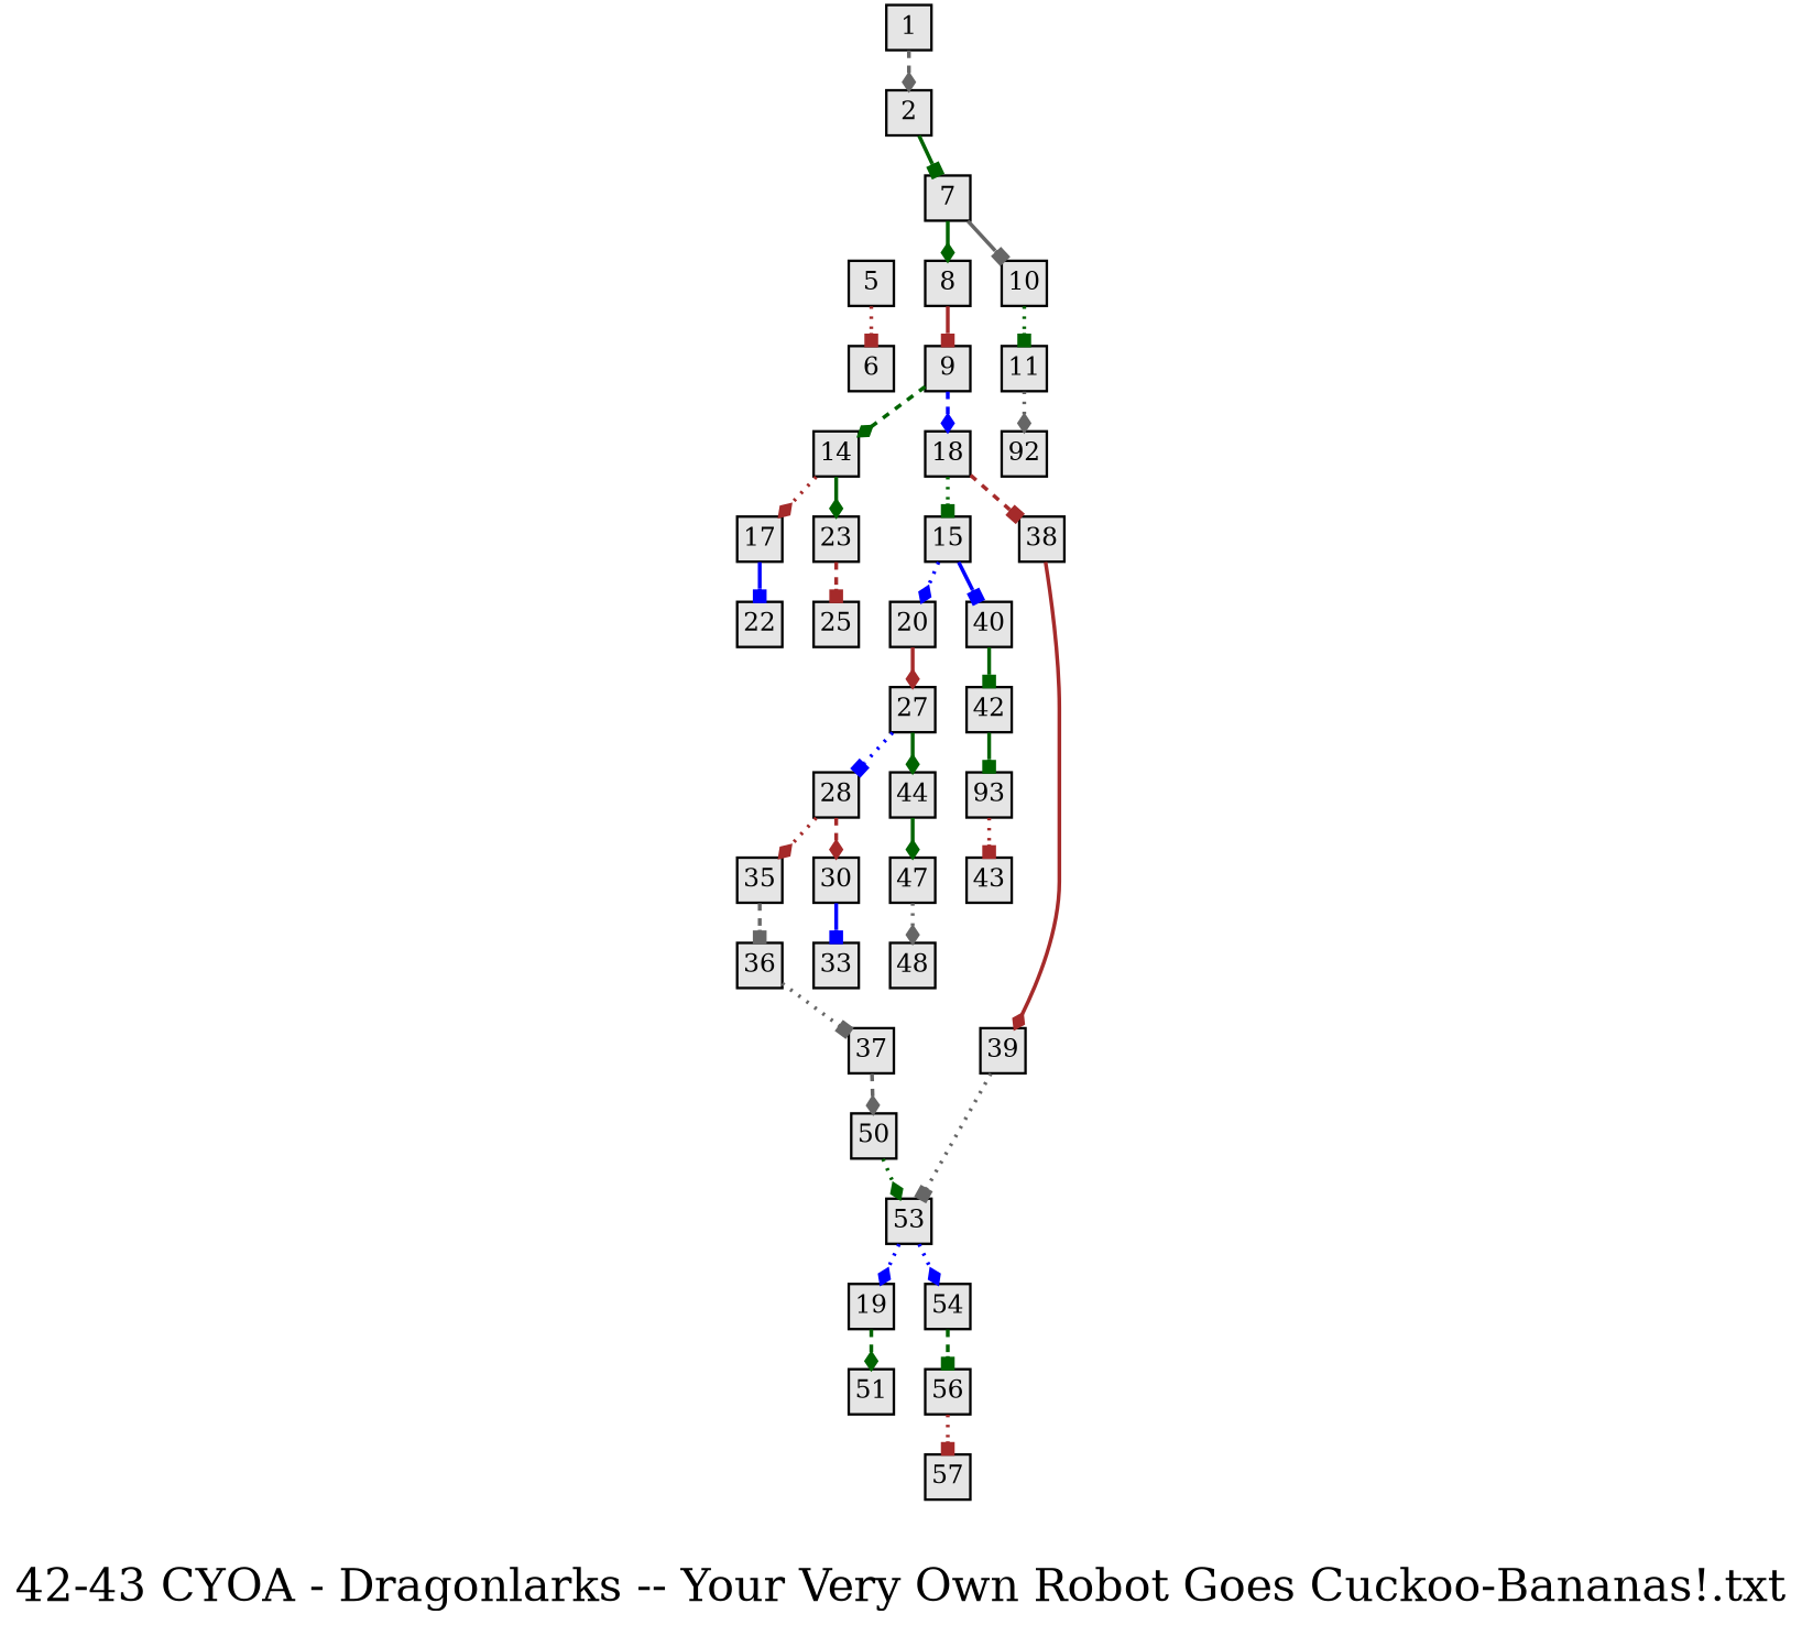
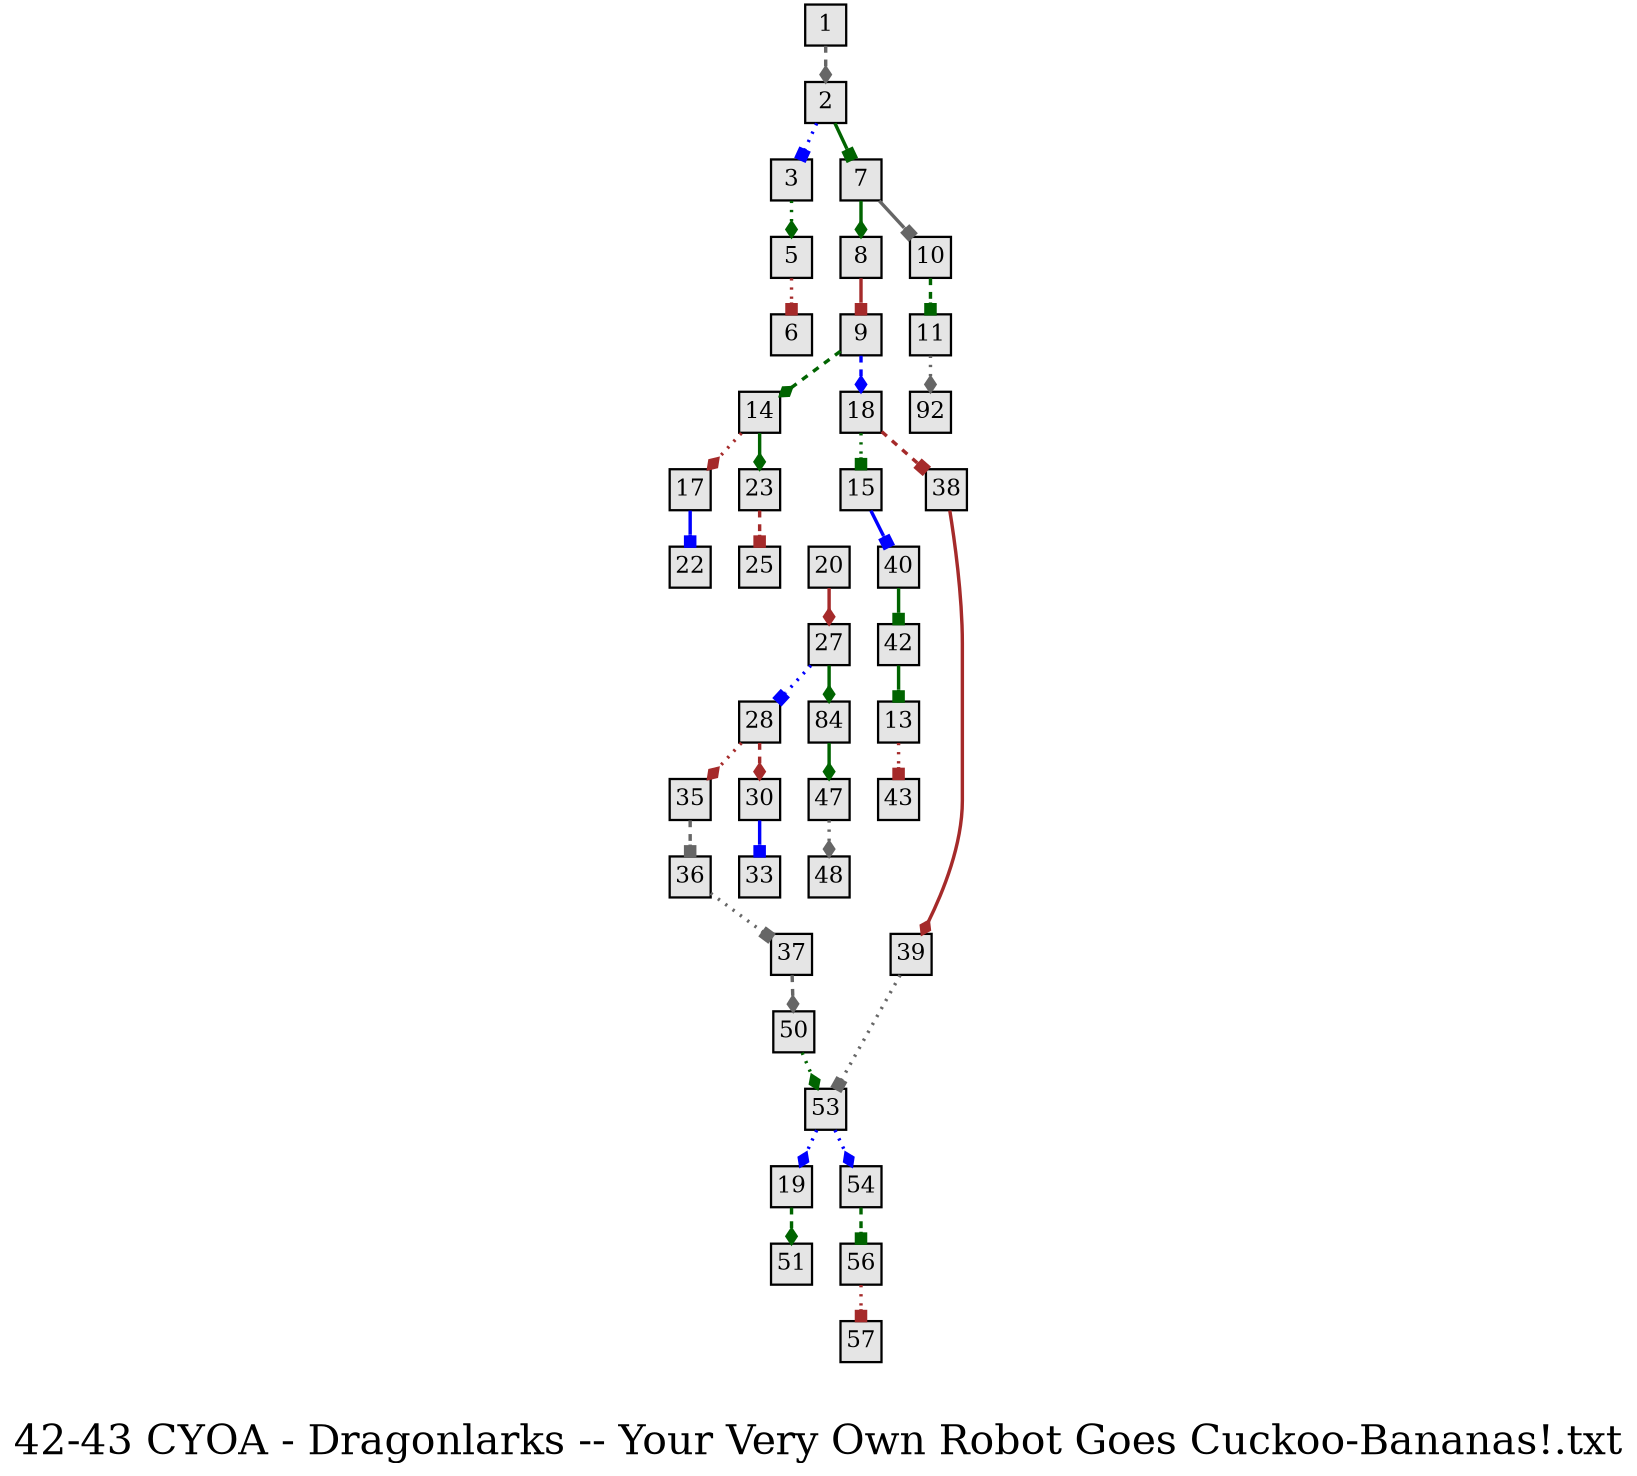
  digraph {
    fontsize=36
    label="42-43 CYOA - Dragonlarks -- Your Very Own Robot Goes Cuckoo-Bananas!.txt"
    nodesep=0.35
    ordering=out
    rankdir=TB
    ranksep=0.45
    node [fillcolor=grey90 fixedsize=true fontsize=20 labelfloat=true margin="0,0" penwidth=2 regular=true shape=rect style=filled]
    edge [arrowhead=diamond color=darkgreen fontsize=12 labelfloat=true penwidth=3 style=dotted]
    1
    2
+   3
    7
    5
    6
    8
    10
    9
    11
    14
    18
    n13 [label=92]
    17
    23
    15
    38
    22
    25
    20
    40
    39
-   13 [label=93]
+   13
    43
    27
    28
-   44
+   44 [label=84]
    42
    53
    19
    51
    35
    30
    47
    36
    33
    48
    37
    50
    54
    56
    57
    1 -> 2 [color=gray40 style=dashed]
+   2 -> 3 [arrowhead=box color=blue]
    2 -> 7 [arrowhead=box style=solid]
+   3 -> 5
    7 -> 8 [style=solid]
    7 -> 10 [arrowhead=box color=gray40 style=solid]
    5 -> 6 [arrowhead=box color=brown]
    8 -> 9 [arrowhead=box color=brown style=solid]
-   10 -> 11 [arrowhead=box]
+   10 -> 11 [arrowhead=box style=dashed]
    9 -> 14 [style=dashed]
    9 -> 18 [color=blue style=dashed]
    11 -> n13 [color=gray40]
    14 -> 17 [color=brown]
    14 -> 23 [style=solid]
    18 -> 15 [arrowhead=box]
    18 -> 38 [arrowhead=box color=brown style=dashed]
    17 -> 22 [arrowhead=box color=blue style=solid]
    23 -> 25 [arrowhead=box color=brown style=dashed]
-   15 -> 20 [color=blue]
    15 -> 40 [arrowhead=box color=blue style=solid]
    38 -> 39 [color=brown style=solid]
    20 -> 27 [color=brown style=solid]
    40 -> 42 [arrowhead=box style=solid]
    39 -> 53 [arrowhead=box color=gray40]
    13 -> 43 [arrowhead=box color=brown]
    27 -> 28 [arrowhead=box color=blue]
    27 -> 44 [style=solid]
    28 -> 35 [color=brown]
    28 -> 30 [color=brown style=dashed]
    44 -> 47 [style=solid]
    42 -> 13 [arrowhead=box style=solid]
    53 -> 19 [color=blue]
    53 -> 54 [color=blue]
    19 -> 51 [style=dashed]
    35 -> 36 [arrowhead=box color=gray40 style=dashed]
    30 -> 33 [arrowhead=box color=blue style=solid]
    47 -> 48 [color=gray40]
    36 -> 37 [arrowhead=box color=gray40]
    37 -> 50 [color=gray40 style=dashed]
    50 -> 53
    54 -> 56 [arrowhead=box style=dashed]
    56 -> 57 [arrowhead=box color=brown]
  }
